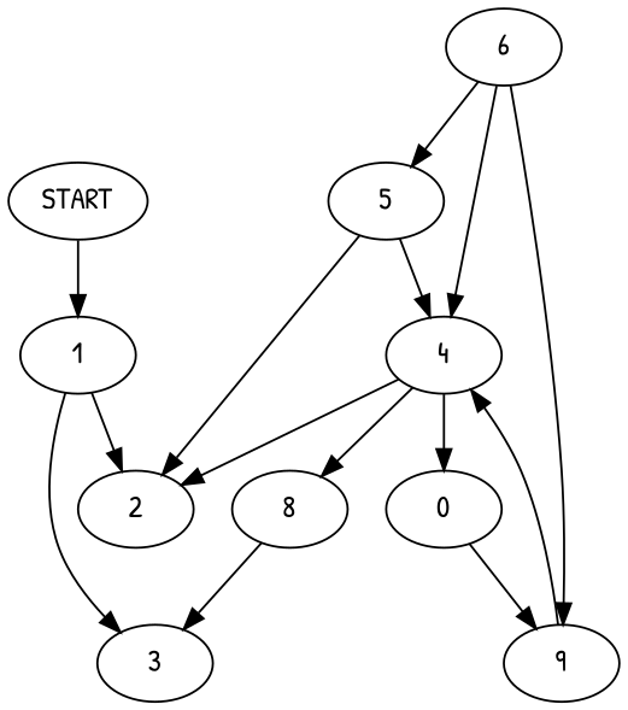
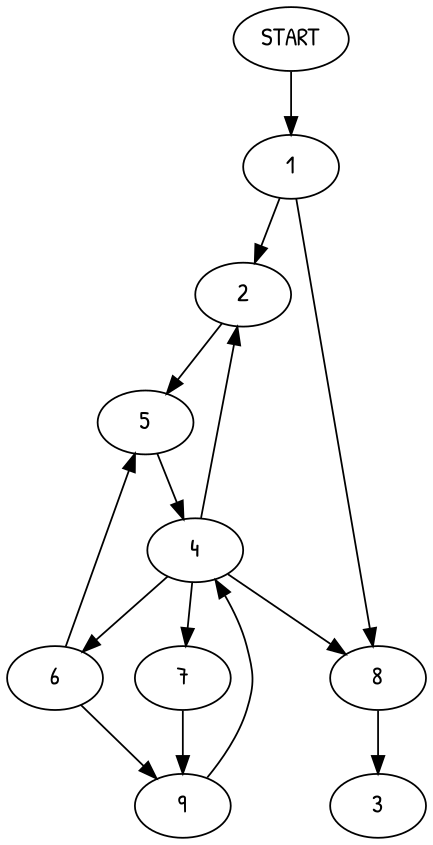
  digraph {
    fontname="Patrick Hand"
    node [fontname="Patrick Hand"]
    edge [fontname="Patrick Hand"]
    n1 [label=START]
    1
    2
    3
    5
    4
-   7 [label=0]
+   7
    8
    9
    6
    n1 -> 1
    1 -> 2
-   1 -> 3
-   5 -> 2
+   1 -> 8
+   2 -> 5
    5 -> 4
    4 -> 2
    4 -> 7
    4 -> 8
    7 -> 9
    8 -> 3
    9 -> 4
    6 -> 5
-   6 -> 4
+   4 -> 6
    6 -> 9
  }
